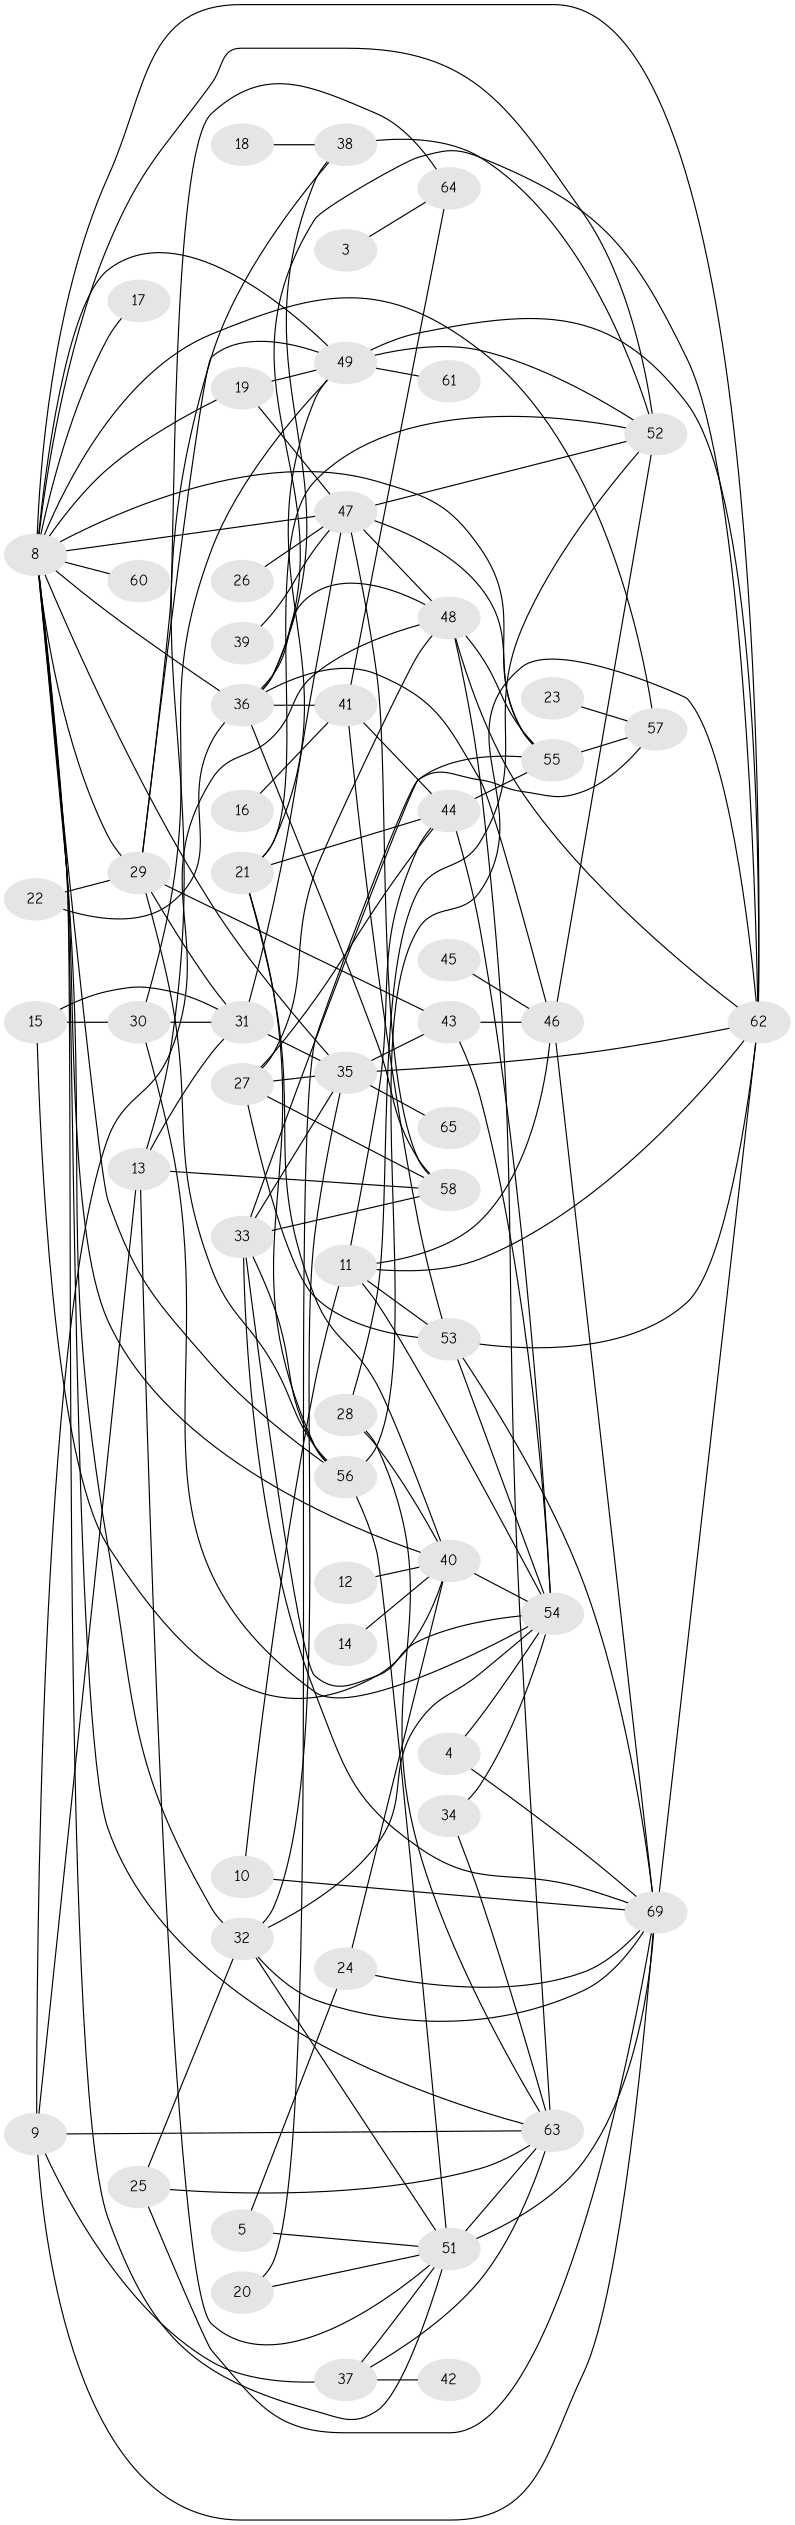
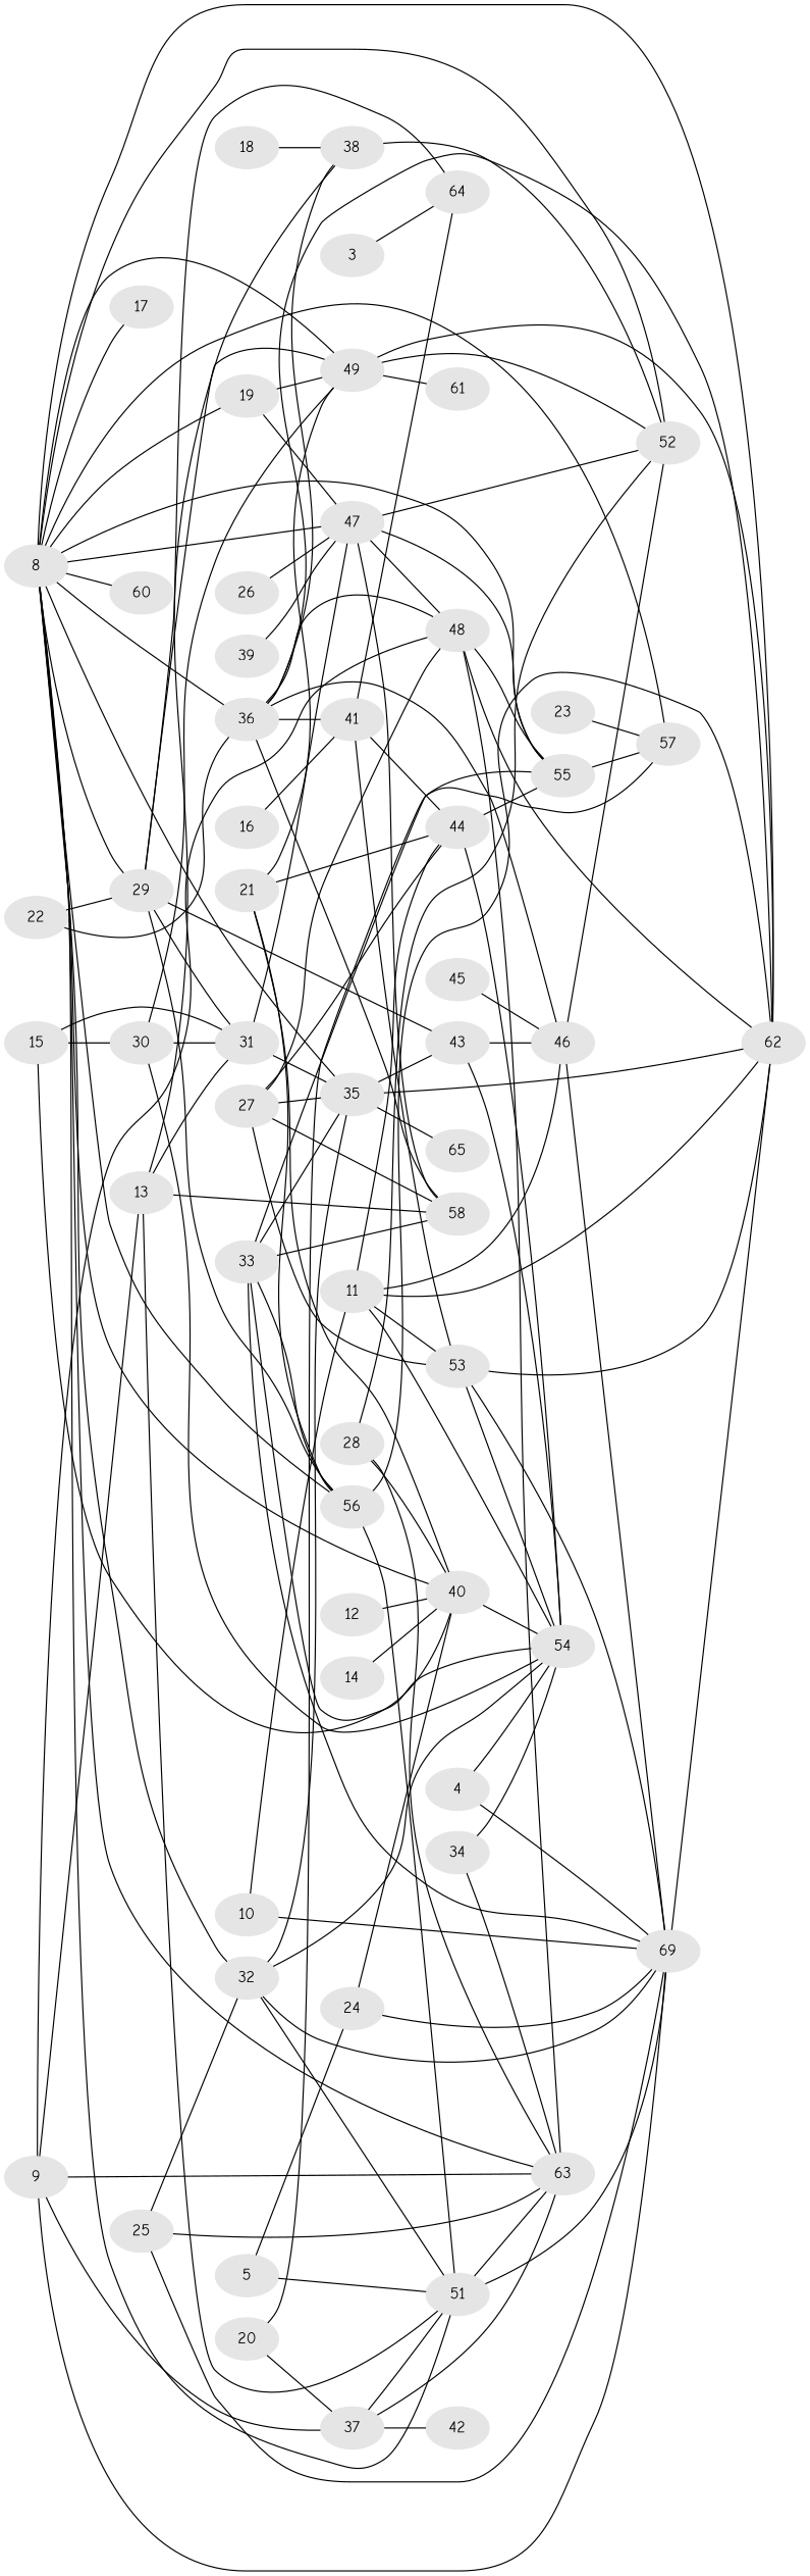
  graph {
    fontname="Comic Neue"
    rankdir=LR
    node [color=gray90 fontname="Comic Neue" style=filled]
    edge [fontname="Comic Neue" weight=1.0]
    3
    64
    4
    54
    n5 [label=69]
    62
    5
    24
    51
    40
    63
    31
    35
    47
    8
    17
    19
    29
    32
    36
    49
    52
    55
    56
    57
    60
    43
    65
    48
    46
    38
    58
    41
    61
    9
    13
    37
    42
    10
    11
    44
    53
    12
    14
    15
    30
    16
    18
    20
    21
    22
    23
    25
    26
    27
    28
    33
    34
    39
    45
    3 -- 64
    4 -- 54
    4 -- n5
    n5 -- 62
    5 -- 24
    5 -- 51
    24 -- n5
    24 -- 40
    51 -- n5
    51 -- 63
    40 -- 54
    31 -- 35
    31 -- 47
    35 -- 62
    35 -- 43
    35 -- 65
    47 -- 52
    47 -- 55
    47 -- 48
    47 -- 58
    8 -- 62
    8 -- 51
    8 -- 40
    8 -- 63
    8 -- 35
    8 -- 47 [weight=2.0]
    8 -- 17
    8 -- 19
    8 -- 29
    8 -- 32
    8 -- 36
    8 -- 49
    8 -- 52
    8 -- 55
    8 -- 56
    8 -- 57
    8 -- 60
    19 -- 47 [weight=2.0]
    19 -- 49
    29 -- 64
    29 -- 31
    29 -- 49
    29 -- 56
    29 -- 43
    32 -- 54 [weight=2.0]
    32 -- n5
    32 -- 51
    32 -- 35
    36 -- 62
    36 -- 48
    36 -- 46
    36 -- 38
    36 -- 58
    36 -- 41
    49 -- 62
    49 -- 52
    49 -- 61
    55 -- 57
    56 -- 62
    56 -- 51
    43 -- 54
    43 -- 46
    48 -- 62
    48 -- 63
    48 -- 55
    46 -- n5 [weight=2.0]
    46 -- 52
    38 -- 52
    41 -- 64
    41 -- 44
    41 -- 53
    9 -- n5
    9 -- 63
    9 -- 48
    9 -- 13
    9 -- 37
    13 -- 51
    13 -- 31
    13 -- 38
    13 -- 58
    37 -- 51
    37 -- 63
    37 -- 42
    10 -- n5
    10 -- 11
    11 -- 54
    11 -- 62
    11 -- 46
    11 -- 44
    11 -- 53
    44 -- 54
    44 -- 55
    53 -- 54
    53 -- n5
    53 -- 62 [weight=2.0]
    12 -- 40
    14 -- 40
    15 -- 40
    15 -- 31
    15 -- 30
    30 -- 54
    30 -- 31
    30 -- 49 [weight=2.0]
    16 -- 41
    18 -- 38
    20 -- 55
-   20 -- 51
+   20 -- 37
    21 -- 40
    21 -- 49
-   21 -- 52
    21 -- 56
    21 -- 44
    22 -- 29
    22 -- 36
    23 -- 57
    25 -- n5
    25 -- 63
    25 -- 32
    26 -- 47
    27 -- 35
    27 -- 48
    27 -- 58
    27 -- 44
    27 -- 53
    28 -- 40
    28 -- 63
    28 -- 52
    33 -- 54
    33 -- n5
    33 -- 35
    33 -- 56
    33 -- 57
    33 -- 58
    34 -- 54
    34 -- 63
    39 -- 47
    45 -- 46
  }
